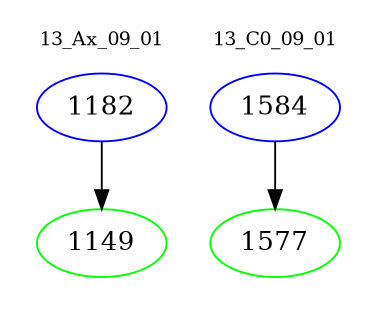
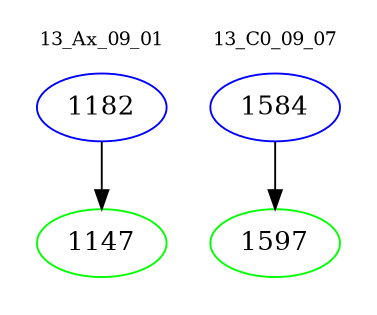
  digraph {
    node [color=blue]
    edge [color=black]
    n1 [label=1182]
-   n2 [color=green label=1149]
+   n2 [color=green label=1147]
    n3 [label=1584]
-   n4 [color=green label=1577]
+   n4 [color=green label=1597]
    subgraph cluster_1 {
      color=white
      fontsize=10
      label="13_Ax_09_01"
      n1
      n2
    }
    subgraph cluster_2 {
      color=white
      fontsize=10
-     label="13_C0_09_01"
+     label="13_C0_09_07"
      n3
      n4
    }
    n1 -> n2
    n3 -> n4
  }
